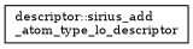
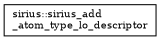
  digraph {
    rankdir=LR
    fontname="DejaVu Serif"
-   n1 [color=black fillcolor=white fontname="DejaVu Serif" fontsize=10 height=0.2 label="descriptor::sirius_add\l_atom_type_lo_descriptor" shape=record style=filled width=0.4]
+   n1 [color=black fillcolor=white fontname="DejaVu Serif" fontsize=10 height=0.2 label="sirius::sirius_add\l_atom_type_lo_descriptor" shape=record style=filled width=0.4]
  }
